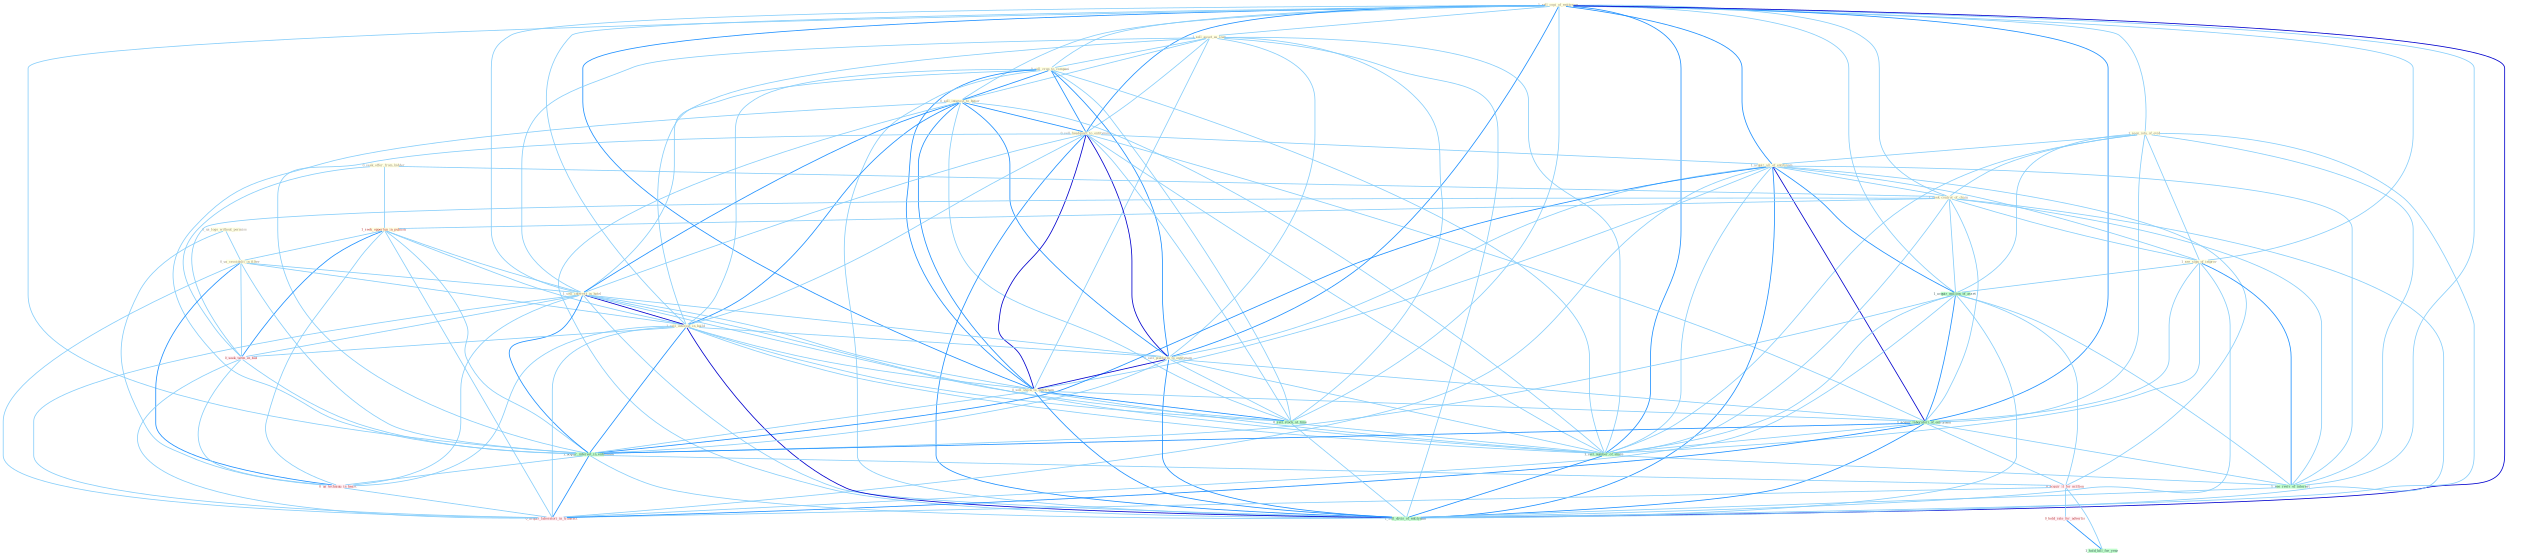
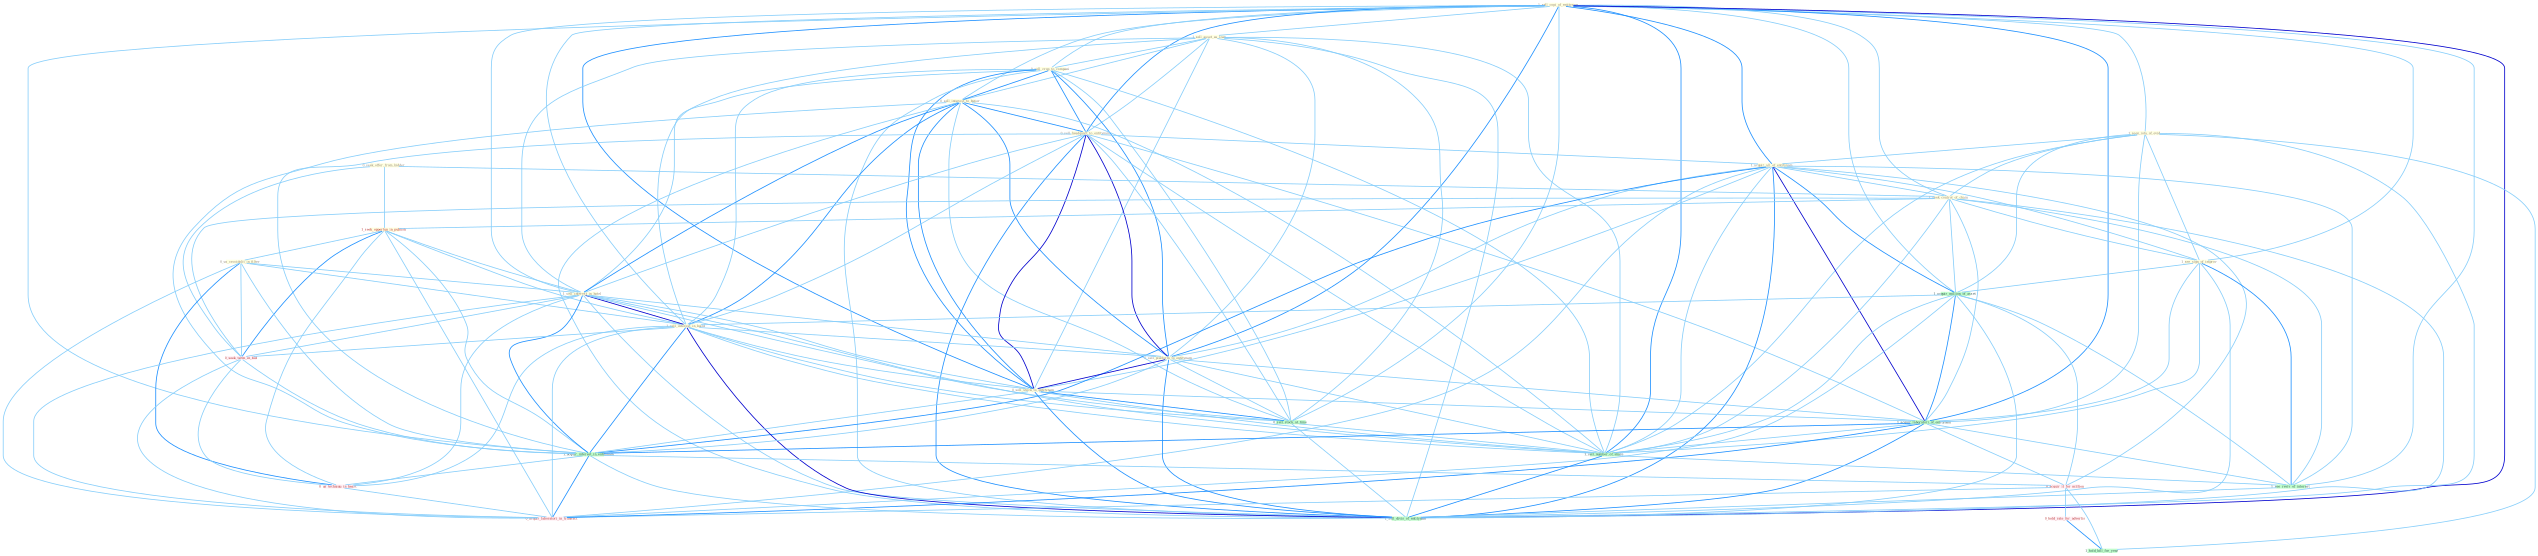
  graph {
    node [color="#ffffe0" fixedsize=true fontcolor="#8b7d6b" fontsize=4 shape=polygon style=filled]
    edge [color="#87cefa" w=1]
    "1_sell_copi_of_entitynam " [height=.06 width=.5]
-   "0_us_logo_without_permiss " [height=.06 width=.5]
    "1_sell_asset_as_loan " [height=.06 width=.5]
    "0_sell_crop_to_compani " [height=.06 width=.5]
    "0_sell_interest_to_buyer " [height=.06 width=.5]
    "1_seen_iota_of_evid " [height=.06 width=.5]
    "0_sell_headquart_to_entitynam " [height=.06 width=.5]
    "1_acquir_all_of_entitynam " [height=.06 width=.5]
    "0_seek_offer_from_bidder " [height=.06 width=.5]
    "1_seek_control_of_chain " [height=.06 width=.5]
    "1_seek_opportun_in_publish " [fontcolor="#b22222" height=.06 width=.5]
    "0_us_crocidolit_in_filter " [height=.06 width=.5]
    "1_sell_interest_in_hotel " [height=.06 width=.5]
    "1_sell_interest_in_build " [height=.06 width=.5]
    "0_sell_platform_to_entitynam " [height=.06 width=.5]
    "1_see_sign_of_improv " [height=.06 width=.5]
    "0_sell_stock_to_entitynam " [height=.06 width=.5]
    "0_seek_term_in_bid " [color="#fff0f5" fontcolor="#b22222" height=.06 width=.5]
    "0_us_techniqu_in_heart " [color="#fff0f5" fontcolor="#b22222" height=.06 width=.5]
    "0_acquir_it_for_million " [color="#fff0f5" fontcolor="#b22222" height=.06 width=.5]
    "0_hold_rate_for_advertis " [color="#fff0f5" fontcolor="#b22222" height=.06 width=.5]
    "0_acquir_laboratori_in_transact " [color="#fff0f5" fontcolor="#b22222" height=.06 width=.5]
    "1_acquir_million_of_asset " [color="#BDFCC9" fontcolor="#2f4f4f" height=.06 width=.5]
    "1_acquir_laboratori_of_entitynam " [color="#BDFCC9" fontcolor="#2f4f4f" height=.06 width=.5]
    "1_acquir_interest_in_entitynam " [color="#BDFCC9" fontcolor="#2f4f4f" height=.06 width=.5]
    "0_sell_stock_at_time " [color="#BDFCC9" fontcolor="#2f4f4f" height=.06 width=.5]
    "1_sell_number_of_share " [color="#BDFCC9" fontcolor="#2f4f4f" height=.06 width=.5]
    "1_see_reviv_of_interest " [color="#BDFCC9" fontcolor="#2f4f4f" height=.06 width=.5]
    "1_sell_divis_of_entitynam " [color="#BDFCC9" fontcolor="#2f4f4f" height=.06 width=.5]
    "1_hold_bill_for_year " [color="#BDFCC9" fontcolor="#2f4f4f" height=.06 width=.5]
    subgraph sub_1 {
      "1_sell_copi_of_entitynam "
-     "0_us_logo_without_permiss "
      "1_sell_asset_as_loan "
      "0_sell_crop_to_compani "
      "0_sell_interest_to_buyer "
      "1_seen_iota_of_evid "
      "0_sell_headquart_to_entitynam "
      "1_acquir_all_of_entitynam "
      "0_seek_offer_from_bidder "
      "1_seek_control_of_chain "
      "1_seek_opportun_in_publish "
      "0_us_crocidolit_in_filter "
      "1_sell_interest_in_hotel "
      "1_sell_interest_in_build "
      "0_sell_platform_to_entitynam "
      "1_see_sign_of_improv "
      "0_sell_stock_to_entitynam "
    }
    subgraph sub_2 {
      "0_seek_term_in_bid "
      "0_us_techniqu_in_heart "
      "0_acquir_it_for_million "
      "0_hold_rate_for_advertis "
      "0_acquir_laboratori_in_transact "
    }
    "1_sell_copi_of_entitynam " -- "1_sell_asset_as_loan "
    "1_sell_copi_of_entitynam " -- "0_sell_crop_to_compani "
    "1_sell_copi_of_entitynam " -- "0_sell_interest_to_buyer "
    "1_sell_copi_of_entitynam " -- "1_seen_iota_of_evid "
    "1_sell_copi_of_entitynam " -- "0_sell_headquart_to_entitynam " [color="#1e90ff" w=2]
    "1_sell_copi_of_entitynam " -- "1_acquir_all_of_entitynam " [color="#1e90ff" w=2]
    "1_sell_copi_of_entitynam " -- "1_seek_control_of_chain "
    "1_sell_copi_of_entitynam " -- "1_sell_interest_in_hotel "
    "1_sell_copi_of_entitynam " -- "1_sell_interest_in_build "
    "1_sell_copi_of_entitynam " -- "0_sell_platform_to_entitynam " [color="#1e90ff" w=2]
    "1_sell_copi_of_entitynam " -- "1_see_sign_of_improv "
    "1_sell_copi_of_entitynam " -- "0_sell_stock_to_entitynam " [color="#1e90ff" w=2]
    "1_sell_copi_of_entitynam " -- "1_acquir_million_of_asset "
    "1_sell_copi_of_entitynam " -- "1_acquir_laboratori_of_entitynam " [color="#1e90ff" w=2]
    "1_sell_copi_of_entitynam " -- "1_acquir_interest_in_entitynam "
    "1_sell_copi_of_entitynam " -- "0_sell_stock_at_time "
    "1_sell_copi_of_entitynam " -- "1_sell_number_of_share " [color="#1e90ff" w=2]
    "1_sell_copi_of_entitynam " -- "1_see_reviv_of_interest "
    "1_sell_copi_of_entitynam " -- "1_sell_divis_of_entitynam " [color="#0000cd" w=3]
-   "0_us_logo_without_permiss " -- "0_us_crocidolit_in_filter "
-   "0_us_logo_without_permiss " -- "0_us_techniqu_in_heart "
    "1_sell_asset_as_loan " -- "0_sell_crop_to_compani "
    "1_sell_asset_as_loan " -- "0_sell_interest_to_buyer "
    "1_sell_asset_as_loan " -- "0_sell_headquart_to_entitynam "
    "1_sell_asset_as_loan " -- "1_sell_interest_in_hotel "
    "1_sell_asset_as_loan " -- "1_sell_interest_in_build "
    "1_sell_asset_as_loan " -- "0_sell_platform_to_entitynam "
    "1_sell_asset_as_loan " -- "0_sell_stock_to_entitynam "
    "1_sell_asset_as_loan " -- "0_sell_stock_at_time "
    "1_sell_asset_as_loan " -- "1_sell_number_of_share "
    "1_sell_asset_as_loan " -- "1_sell_divis_of_entitynam "
    "0_sell_crop_to_compani " -- "0_sell_interest_to_buyer " [color="#1e90ff" w=2]
    "0_sell_crop_to_compani " -- "0_sell_headquart_to_entitynam " [color="#1e90ff" w=2]
    "0_sell_crop_to_compani " -- "1_sell_interest_in_hotel "
    "0_sell_crop_to_compani " -- "1_sell_interest_in_build "
    "0_sell_crop_to_compani " -- "0_sell_platform_to_entitynam " [color="#1e90ff" w=2]
    "0_sell_crop_to_compani " -- "0_sell_stock_to_entitynam " [color="#1e90ff" w=2]
    "0_sell_crop_to_compani " -- "0_sell_stock_at_time "
    "0_sell_crop_to_compani " -- "1_sell_number_of_share "
    "0_sell_crop_to_compani " -- "1_sell_divis_of_entitynam "
    "0_sell_interest_to_buyer " -- "0_sell_headquart_to_entitynam " [color="#1e90ff" w=2]
    "0_sell_interest_to_buyer " -- "1_sell_interest_in_hotel " [color="#1e90ff" w=2]
    "0_sell_interest_to_buyer " -- "1_sell_interest_in_build " [color="#1e90ff" w=2]
    "0_sell_interest_to_buyer " -- "0_sell_platform_to_entitynam " [color="#1e90ff" w=2]
    "0_sell_interest_to_buyer " -- "0_sell_stock_to_entitynam " [color="#1e90ff" w=2]
    "0_sell_interest_to_buyer " -- "1_acquir_interest_in_entitynam "
    "0_sell_interest_to_buyer " -- "0_sell_stock_at_time "
    "0_sell_interest_to_buyer " -- "1_sell_number_of_share "
    "0_sell_interest_to_buyer " -- "1_sell_divis_of_entitynam "
    "1_seen_iota_of_evid " -- "1_acquir_all_of_entitynam "
    "1_seen_iota_of_evid " -- "1_seek_control_of_chain "
    "1_seen_iota_of_evid " -- "1_see_sign_of_improv "
    "1_seen_iota_of_evid " -- "1_acquir_million_of_asset "
    "1_seen_iota_of_evid " -- "1_acquir_laboratori_of_entitynam "
    "1_seen_iota_of_evid " -- "1_sell_number_of_share "
-   "1_seen_iota_of_evid " -- "1_see_reviv_of_interest "
+   "1_seen_iota_of_evid " -- "1_hold_bill_for_year "
    "1_seen_iota_of_evid " -- "1_sell_divis_of_entitynam "
    "0_sell_headquart_to_entitynam " -- "1_acquir_all_of_entitynam "
    "0_sell_headquart_to_entitynam " -- "1_sell_interest_in_hotel "
    "0_sell_headquart_to_entitynam " -- "1_sell_interest_in_build "
    "0_sell_headquart_to_entitynam " -- "0_sell_platform_to_entitynam " [color="#0000cd" w=3]
    "0_sell_headquart_to_entitynam " -- "0_sell_stock_to_entitynam " [color="#0000cd" w=3]
    "0_sell_headquart_to_entitynam " -- "1_acquir_laboratori_of_entitynam "
    "0_sell_headquart_to_entitynam " -- "1_acquir_interest_in_entitynam "
    "0_sell_headquart_to_entitynam " -- "0_sell_stock_at_time "
    "0_sell_headquart_to_entitynam " -- "1_sell_number_of_share "
    "0_sell_headquart_to_entitynam " -- "1_sell_divis_of_entitynam " [color="#1e90ff" w=2]
    "1_acquir_all_of_entitynam " -- "1_seek_control_of_chain "
    "1_acquir_all_of_entitynam " -- "0_sell_platform_to_entitynam "
    "1_acquir_all_of_entitynam " -- "1_see_sign_of_improv "
    "1_acquir_all_of_entitynam " -- "0_sell_stock_to_entitynam "
    "1_acquir_all_of_entitynam " -- "0_acquir_it_for_million "
    "1_acquir_all_of_entitynam " -- "0_acquir_laboratori_in_transact "
    "1_acquir_all_of_entitynam " -- "1_acquir_million_of_asset " [color="#1e90ff" w=2]
    "1_acquir_all_of_entitynam " -- "1_acquir_laboratori_of_entitynam " [color="#0000cd" w=3]
    "1_acquir_all_of_entitynam " -- "1_acquir_interest_in_entitynam " [color="#1e90ff" w=2]
    "1_acquir_all_of_entitynam " -- "1_sell_number_of_share "
    "1_acquir_all_of_entitynam " -- "1_see_reviv_of_interest "
    "1_acquir_all_of_entitynam " -- "1_sell_divis_of_entitynam " [color="#1e90ff" w=2]
    "0_seek_offer_from_bidder " -- "1_seek_control_of_chain "
    "0_seek_offer_from_bidder " -- "1_seek_opportun_in_publish "
    "0_seek_offer_from_bidder " -- "0_seek_term_in_bid "
    "1_seek_control_of_chain " -- "1_seek_opportun_in_publish "
    "1_seek_control_of_chain " -- "1_see_sign_of_improv "
    "1_seek_control_of_chain " -- "0_seek_term_in_bid "
    "1_seek_control_of_chain " -- "1_acquir_million_of_asset "
    "1_seek_control_of_chain " -- "1_acquir_laboratori_of_entitynam "
    "1_seek_control_of_chain " -- "1_sell_number_of_share "
    "1_seek_control_of_chain " -- "1_see_reviv_of_interest "
    "1_seek_control_of_chain " -- "1_sell_divis_of_entitynam "
    "1_seek_opportun_in_publish " -- "0_us_crocidolit_in_filter "
    "1_seek_opportun_in_publish " -- "1_sell_interest_in_hotel "
    "1_seek_opportun_in_publish " -- "1_sell_interest_in_build "
    "1_seek_opportun_in_publish " -- "0_seek_term_in_bid " [color="#1e90ff" w=2]
    "1_seek_opportun_in_publish " -- "0_us_techniqu_in_heart "
    "1_seek_opportun_in_publish " -- "0_acquir_laboratori_in_transact "
    "1_seek_opportun_in_publish " -- "1_acquir_interest_in_entitynam "
    "0_us_crocidolit_in_filter " -- "1_sell_interest_in_hotel "
    "0_us_crocidolit_in_filter " -- "1_sell_interest_in_build "
    "0_us_crocidolit_in_filter " -- "0_seek_term_in_bid "
    "0_us_crocidolit_in_filter " -- "0_us_techniqu_in_heart " [color="#1e90ff" w=2]
    "0_us_crocidolit_in_filter " -- "0_acquir_laboratori_in_transact "
    "0_us_crocidolit_in_filter " -- "1_acquir_interest_in_entitynam "
    "1_sell_interest_in_hotel " -- "1_sell_interest_in_build " [color="#0000cd" w=3]
    "1_sell_interest_in_hotel " -- "0_sell_platform_to_entitynam "
    "1_sell_interest_in_hotel " -- "0_sell_stock_to_entitynam "
    "1_sell_interest_in_hotel " -- "0_seek_term_in_bid "
    "1_sell_interest_in_hotel " -- "0_us_techniqu_in_heart "
    "1_sell_interest_in_hotel " -- "0_acquir_laboratori_in_transact "
    "1_sell_interest_in_hotel " -- "1_acquir_interest_in_entitynam " [color="#1e90ff" w=2]
    "1_sell_interest_in_hotel " -- "0_sell_stock_at_time "
    "1_sell_interest_in_hotel " -- "1_sell_number_of_share "
    "1_sell_interest_in_hotel " -- "1_sell_divis_of_entitynam "
    "1_sell_interest_in_build " -- "0_sell_platform_to_entitynam "
    "1_sell_interest_in_build " -- "0_sell_stock_to_entitynam "
    "1_sell_interest_in_build " -- "0_seek_term_in_bid "
    "1_sell_interest_in_build " -- "0_us_techniqu_in_heart "
    "1_sell_interest_in_build " -- "0_acquir_laboratori_in_transact "
    "1_sell_interest_in_build " -- "1_acquir_interest_in_entitynam " [color="#1e90ff" w=2]
    "1_sell_interest_in_build " -- "0_sell_stock_at_time "
    "1_sell_interest_in_build " -- "1_sell_number_of_share "
    "1_sell_interest_in_build " -- "1_sell_divis_of_entitynam " [color="#0000cd"]
    "0_sell_platform_to_entitynam " -- "0_sell_stock_to_entitynam " [color="#0000cd" w=3]
    "0_sell_platform_to_entitynam " -- "1_acquir_laboratori_of_entitynam "
    "0_sell_platform_to_entitynam " -- "1_acquir_interest_in_entitynam "
    "0_sell_platform_to_entitynam " -- "0_sell_stock_at_time "
    "0_sell_platform_to_entitynam " -- "1_sell_number_of_share "
    "0_sell_platform_to_entitynam " -- "1_sell_divis_of_entitynam " [color="#1e90ff" w=2]
    "1_see_sign_of_improv " -- "1_acquir_million_of_asset "
    "1_see_sign_of_improv " -- "1_acquir_laboratori_of_entitynam "
    "1_see_sign_of_improv " -- "1_sell_number_of_share "
    "1_see_sign_of_improv " -- "1_see_reviv_of_interest " [color="#1e90ff" w=2]
    "1_see_sign_of_improv " -- "1_sell_divis_of_entitynam "
    "0_sell_stock_to_entitynam " -- "1_acquir_laboratori_of_entitynam "
    "0_sell_stock_to_entitynam " -- "1_acquir_interest_in_entitynam "
    "0_sell_stock_to_entitynam " -- "0_sell_stock_at_time " [color="#1e90ff" w=2]
    "0_sell_stock_to_entitynam " -- "1_sell_number_of_share "
    "0_sell_stock_to_entitynam " -- "1_sell_divis_of_entitynam " [color="#1e90ff" w=2]
    "0_seek_term_in_bid " -- "0_us_techniqu_in_heart "
    "0_seek_term_in_bid " -- "0_acquir_laboratori_in_transact "
    "0_seek_term_in_bid " -- "1_acquir_interest_in_entitynam "
    "0_us_techniqu_in_heart " -- "0_acquir_laboratori_in_transact "
    "0_acquir_it_for_million " -- "0_hold_rate_for_advertis "
    "0_acquir_it_for_million " -- "0_acquir_laboratori_in_transact "
    "0_acquir_it_for_million " -- "1_hold_bill_for_year "
    "0_hold_rate_for_advertis " -- "1_hold_bill_for_year " [color="#1e90ff" w=2]
    "1_acquir_million_of_asset " -- "0_acquir_it_for_million "
    "1_acquir_million_of_asset " -- "0_acquir_laboratori_in_transact "
    "1_acquir_million_of_asset " -- "1_acquir_laboratori_of_entitynam " [color="#1e90ff" w=2]
-   "1_acquir_million_of_asset " -- "1_acquir_interest_in_entitynam "
+   "1_acquir_million_of_asset " -- "1_sell_interest_in_build "
    "1_acquir_million_of_asset " -- "1_sell_number_of_share "
    "1_acquir_million_of_asset " -- "1_see_reviv_of_interest "
    "1_acquir_million_of_asset " -- "1_sell_divis_of_entitynam "
    "1_acquir_laboratori_of_entitynam " -- "0_acquir_it_for_million "
    "1_acquir_laboratori_of_entitynam " -- "0_acquir_laboratori_in_transact " [color="#1e90ff" w=2]
    "1_acquir_laboratori_of_entitynam " -- "1_acquir_interest_in_entitynam " [color="#1e90ff" w=2]
    "1_acquir_laboratori_of_entitynam " -- "1_sell_number_of_share "
    "1_acquir_laboratori_of_entitynam " -- "1_see_reviv_of_interest "
    "1_acquir_laboratori_of_entitynam " -- "1_sell_divis_of_entitynam " [color="#1e90ff" w=2]
    "1_acquir_interest_in_entitynam " -- "0_us_techniqu_in_heart "
    "1_acquir_interest_in_entitynam " -- "0_acquir_it_for_million "
    "1_acquir_interest_in_entitynam " -- "0_acquir_laboratori_in_transact " [color="#1e90ff" w=2]
    "1_acquir_interest_in_entitynam " -- "1_sell_divis_of_entitynam "
    "0_sell_stock_at_time " -- "1_sell_number_of_share "
    "0_sell_stock_at_time " -- "1_sell_divis_of_entitynam "
    "1_sell_number_of_share " -- "1_see_reviv_of_interest "
    "1_sell_number_of_share " -- "1_sell_divis_of_entitynam " [color="#1e90ff" w=2]
    "1_see_reviv_of_interest " -- "1_sell_divis_of_entitynam "
  }
